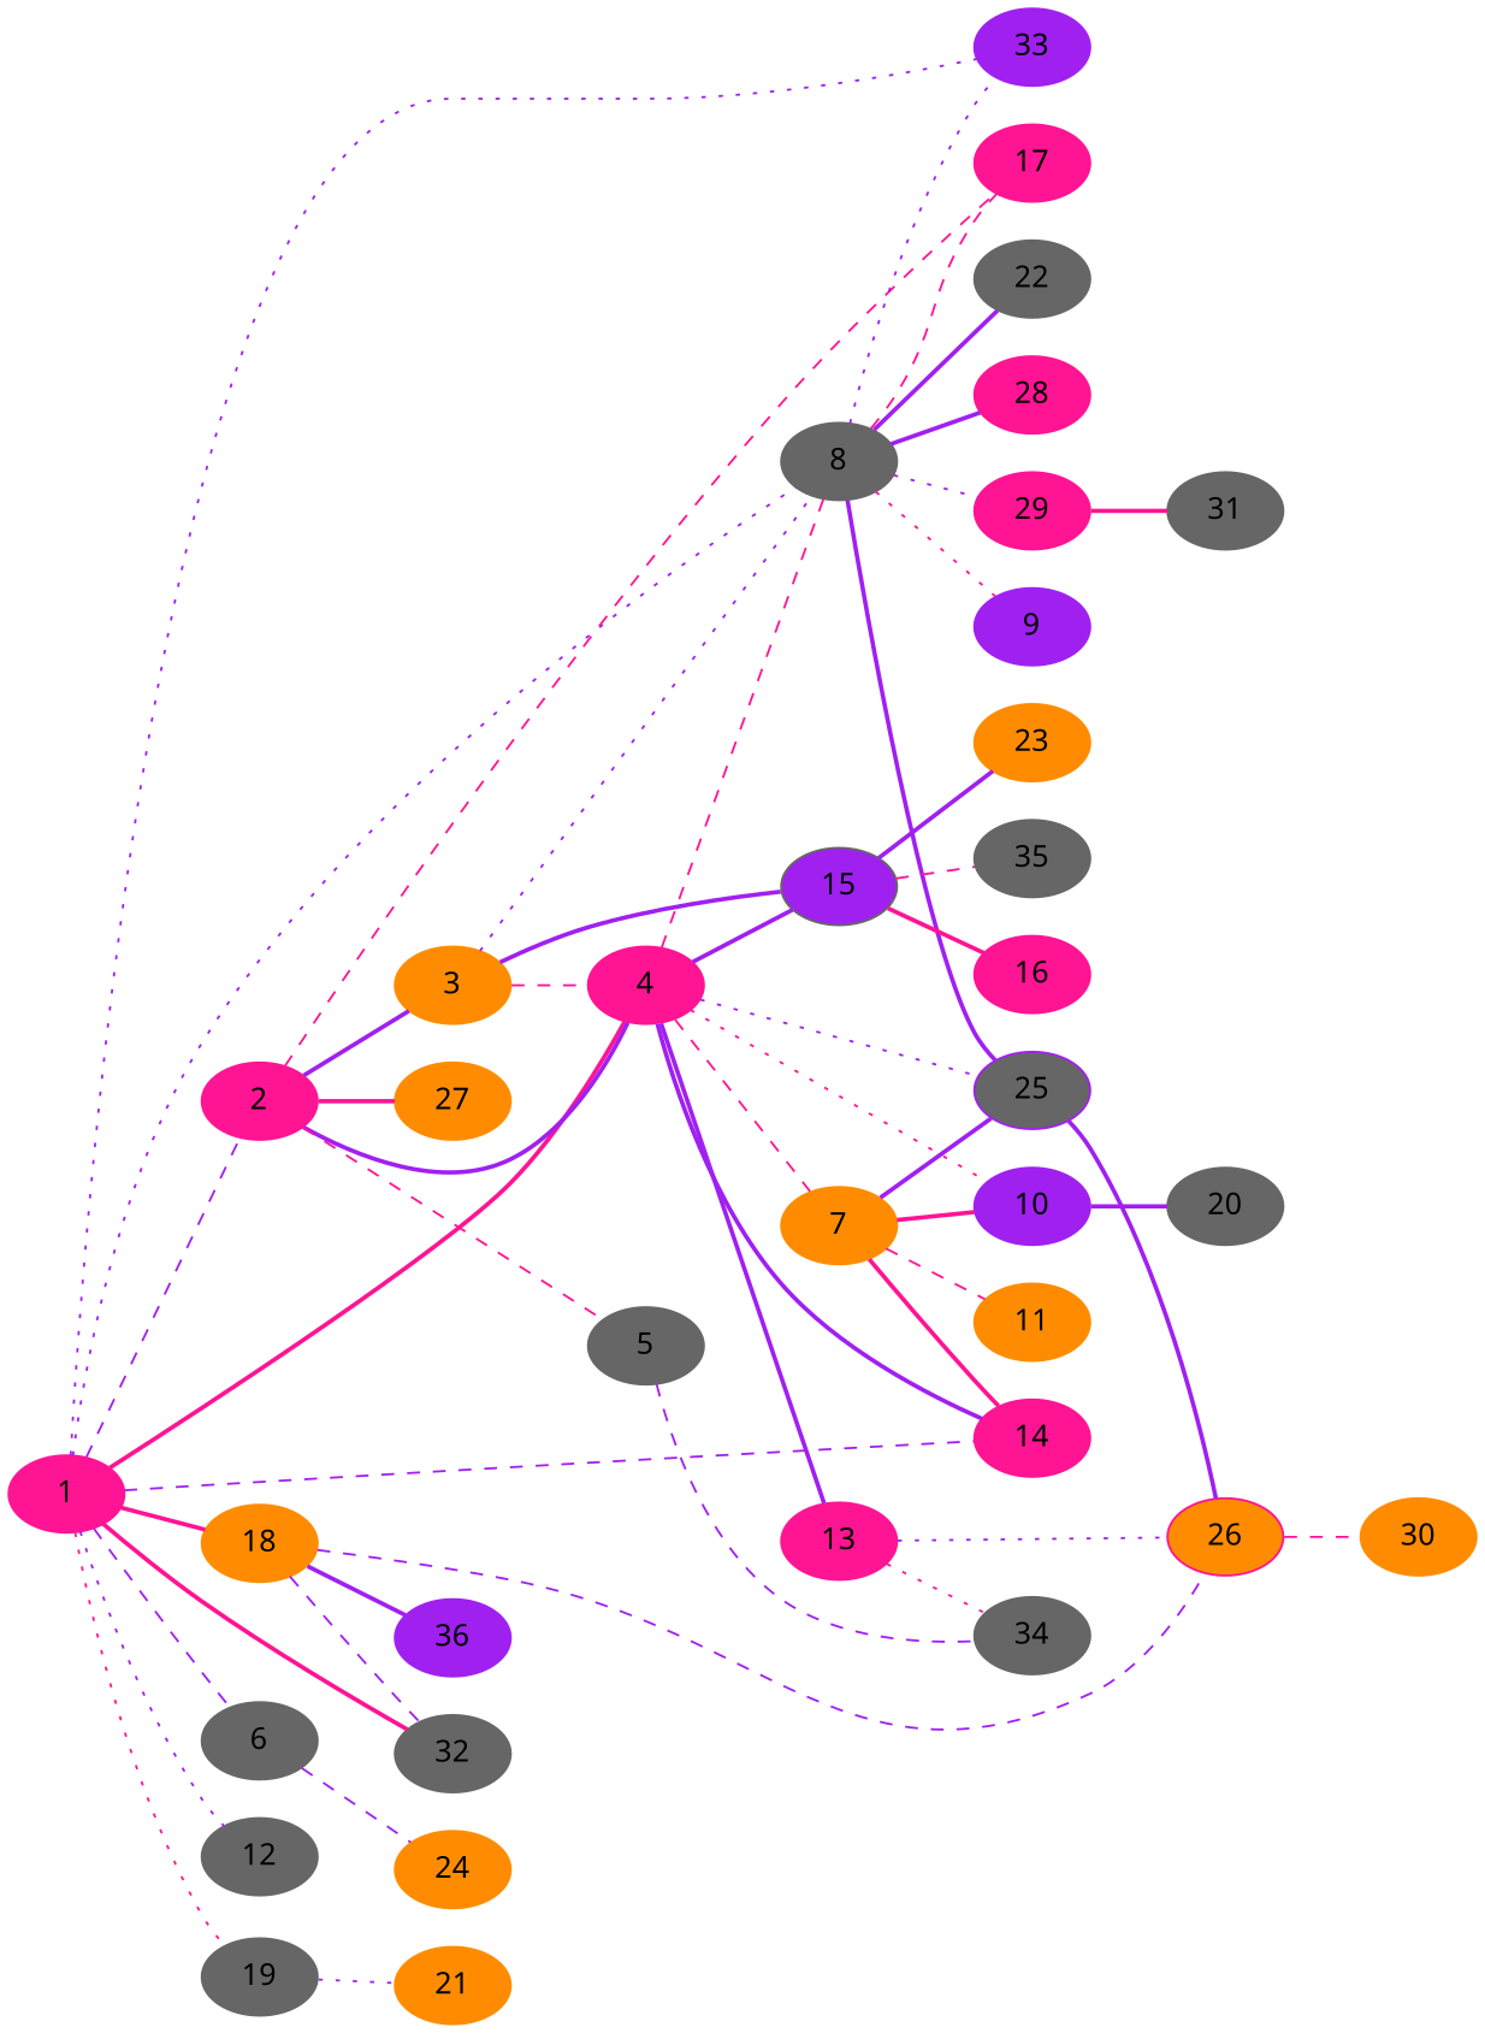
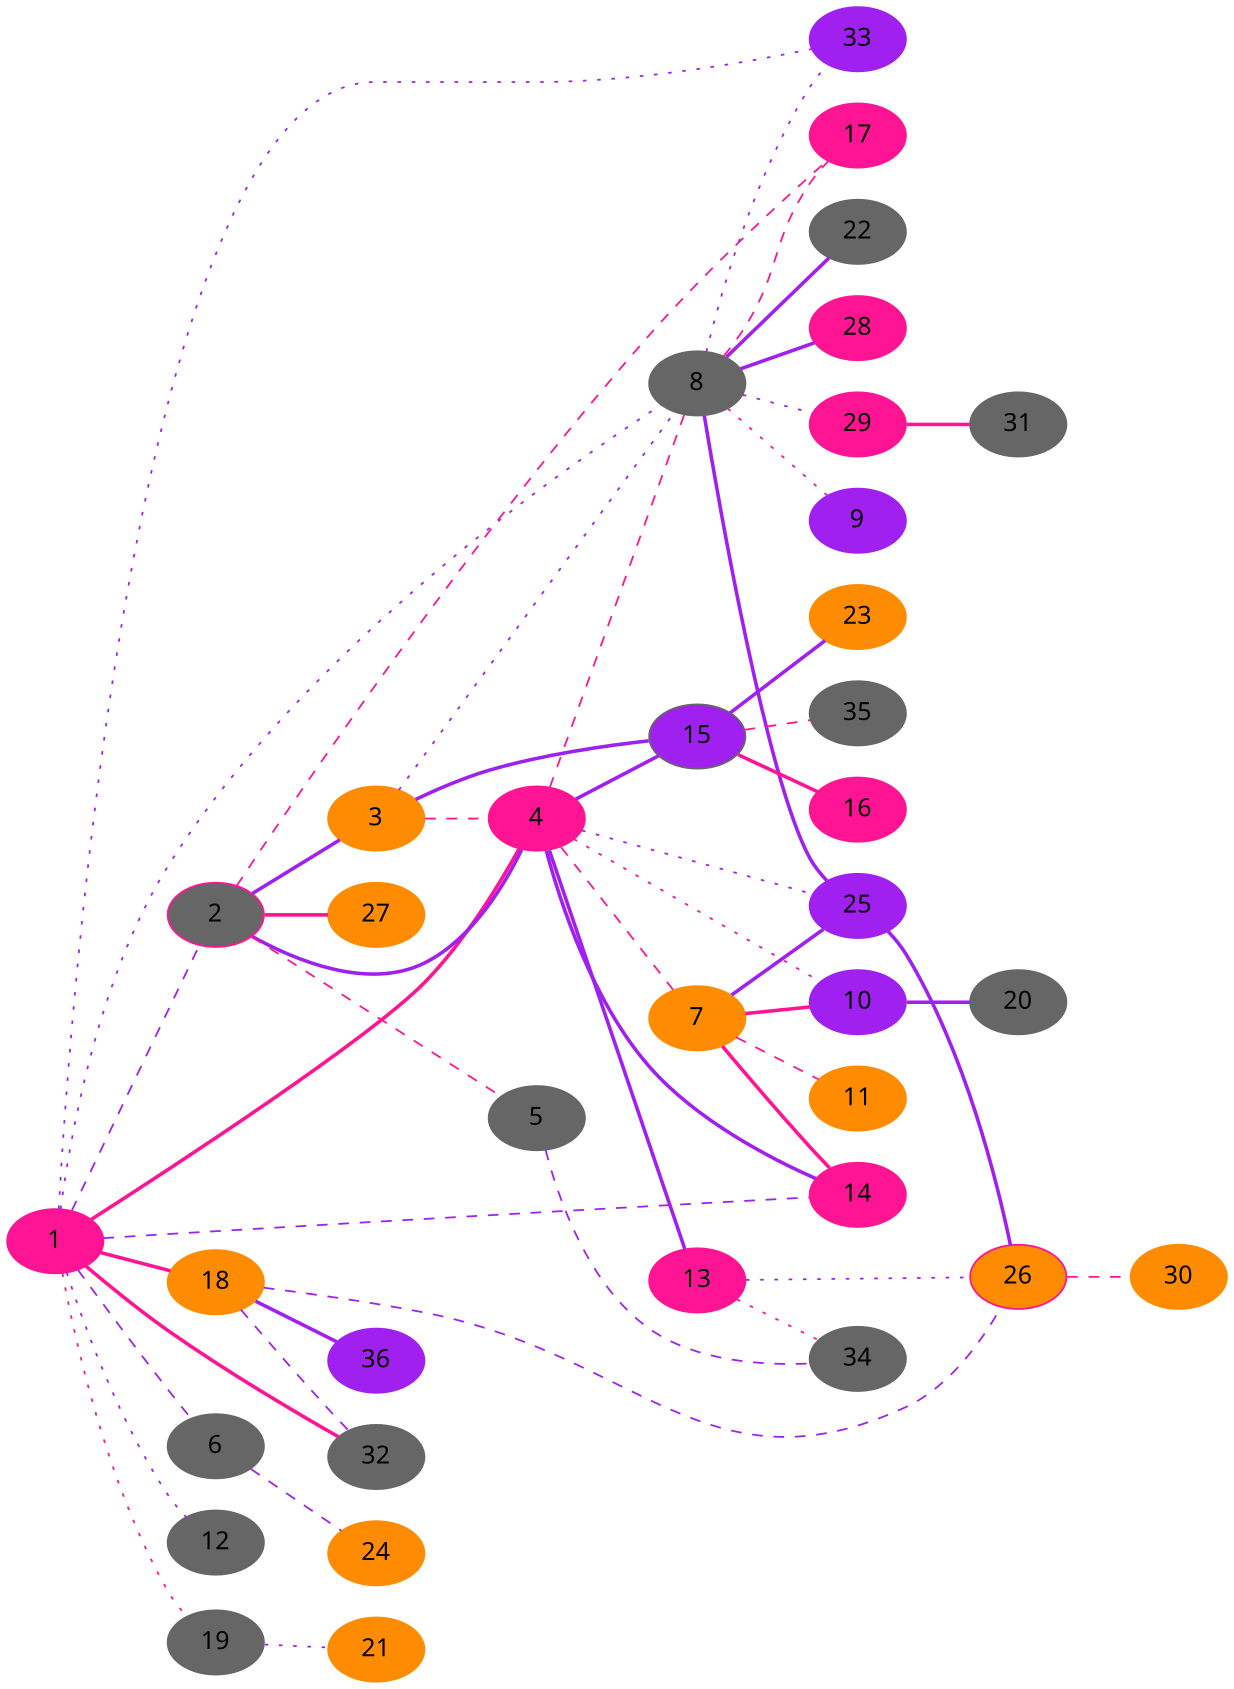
  graph {
    fontname="Noto Sans"
    rankdir=LR
    node [color=gray40 fontname="Noto Sans" style=filled]
    edge [color=purple fontname="Noto Sans" style=bold weight=1.0]
    1 [color=deeppink]
-   2 [color=deeppink]
+   2 [color=deeppink fillcolor=gray40]
    4 [color=deeppink]
    6
    8
    12
    14 [color=deeppink]
    18 [color=darkorange]
    19
    32
    33 [color=purple]
    3 [color=darkorange]
    5
    17 [color=deeppink]
    27 [color=darkorange]
    15 [fillcolor=purple]
    7 [color=darkorange]
    10 [color=purple]
    13 [color=deeppink]
-   25 [color=purple fillcolor=gray40]
+   25 [color=purple]
    24 [color=darkorange]
    9 [color=purple]
    22
    28 [color=deeppink]
    29 [color=deeppink]
    26 [color=deeppink fillcolor=darkorange]
    36 [color=purple]
    21 [color=darkorange]
    34
    16 [color=deeppink]
    23 [color=darkorange]
    35
    11 [color=darkorange]
    20
    31
    30 [color=darkorange]
    1 -- 2 [style=dashed]
    1 -- 4 [color=deeppink]
    1 -- 6 [style=dashed]
    1 -- 8 [style=dotted]
    1 -- 12 [style=dotted]
    1 -- 14 [style=dashed]
    1 -- 18 [color=deeppink]
    1 -- 19 [color=deeppink style=dotted]
    1 -- 32 [color=deeppink]
    1 -- 33 [style=dotted]
    2 -- 4
    2 -- 3 [weight=2.0]
    2 -- 5 [color=deeppink style=dashed]
    2 -- 17 [color=deeppink style=dashed]
    2 -- 27 [color=deeppink]
    4 -- 8 [color=deeppink style=dashed]
    4 -- 14
    4 -- 15
    4 -- 7 [color=deeppink style=dashed weight=2.0]
    4 -- 10 [color=deeppink style=dotted]
    4 -- 13
    4 -- 25 [style=dotted]
    6 -- 24 [style=dashed]
    8 -- 33 [style=dotted weight=4.0]
    8 -- 17 [color=deeppink style=dashed]
    8 -- 25
    8 -- 9 [color=deeppink style=dotted]
    8 -- 22
    8 -- 28
    8 -- 29 [style=dotted]
    18 -- 32 [style=dashed]
    18 -- 26 [style=dashed]
    18 -- 36
    19 -- 21 [style=dotted]
    3 -- 4 [color=deeppink style=dashed weight=10.0]
    3 -- 8 [style=dotted weight=2.0]
    3 -- 15
    5 -- 34 [style=dashed]
    15 -- 16 [color=deeppink]
    15 -- 23
    15 -- 35 [color=deeppink style=dashed]
    7 -- 14 [color=deeppink weight=3.0]
    7 -- 10 [color=deeppink]
    7 -- 25
    7 -- 11 [color=deeppink style=dashed]
    10 -- 20
    13 -- 26 [style=dotted]
    13 -- 34 [color=deeppink style=dotted]
    25 -- 26
    29 -- 31 [color=deeppink]
    26 -- 30 [color=deeppink style=dashed]
  }
